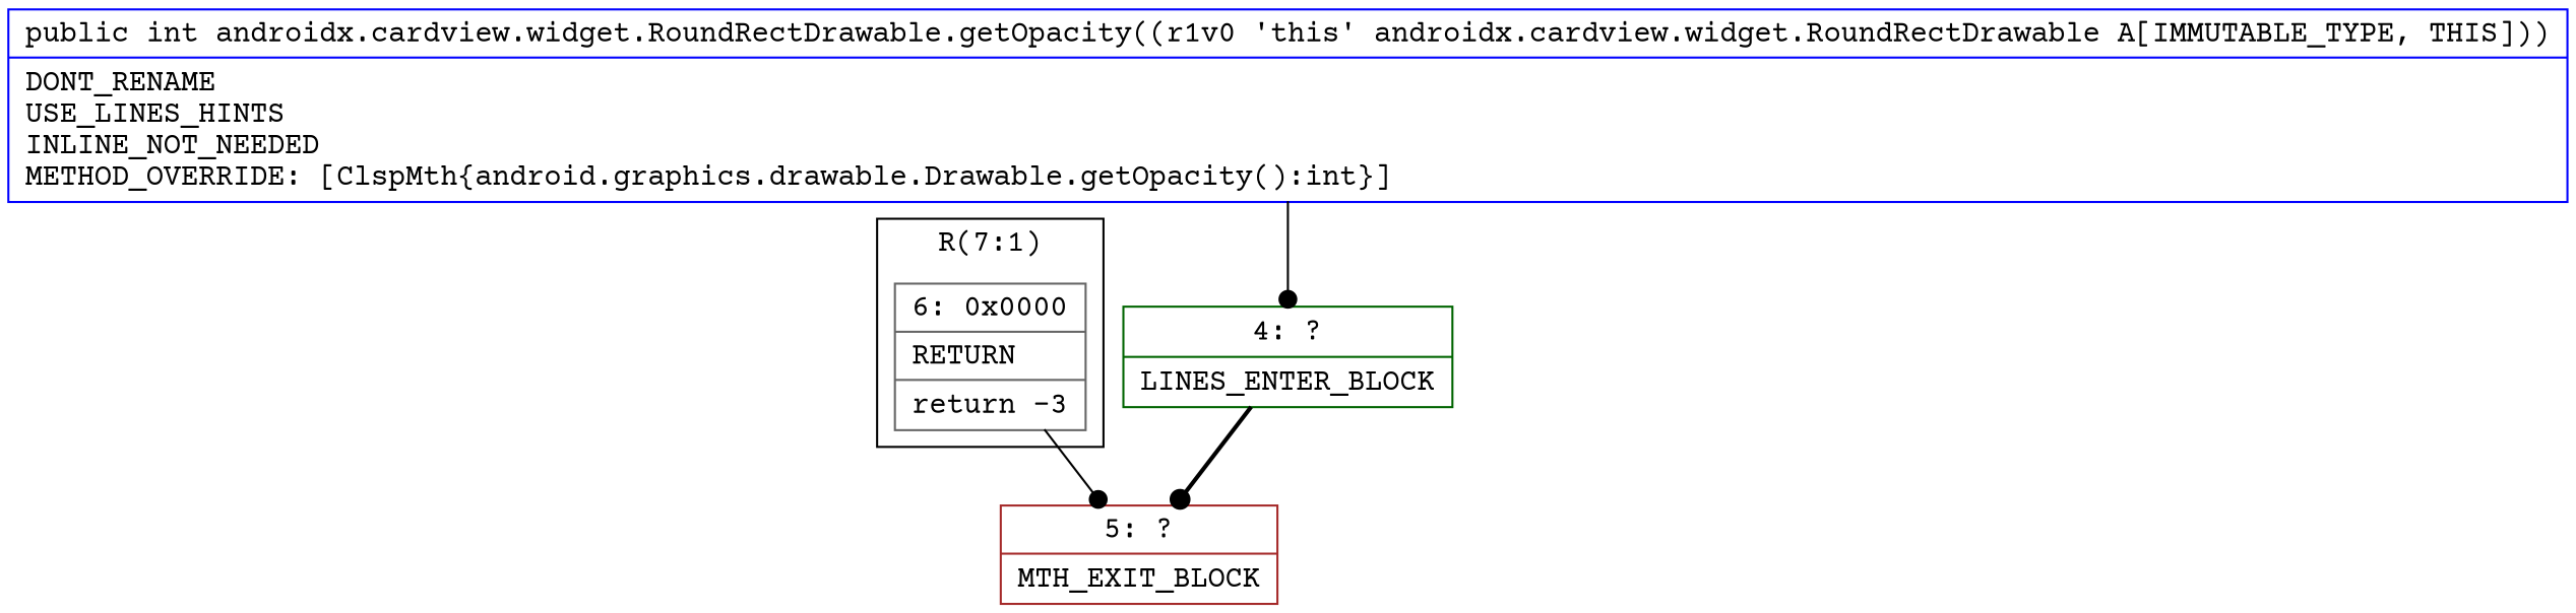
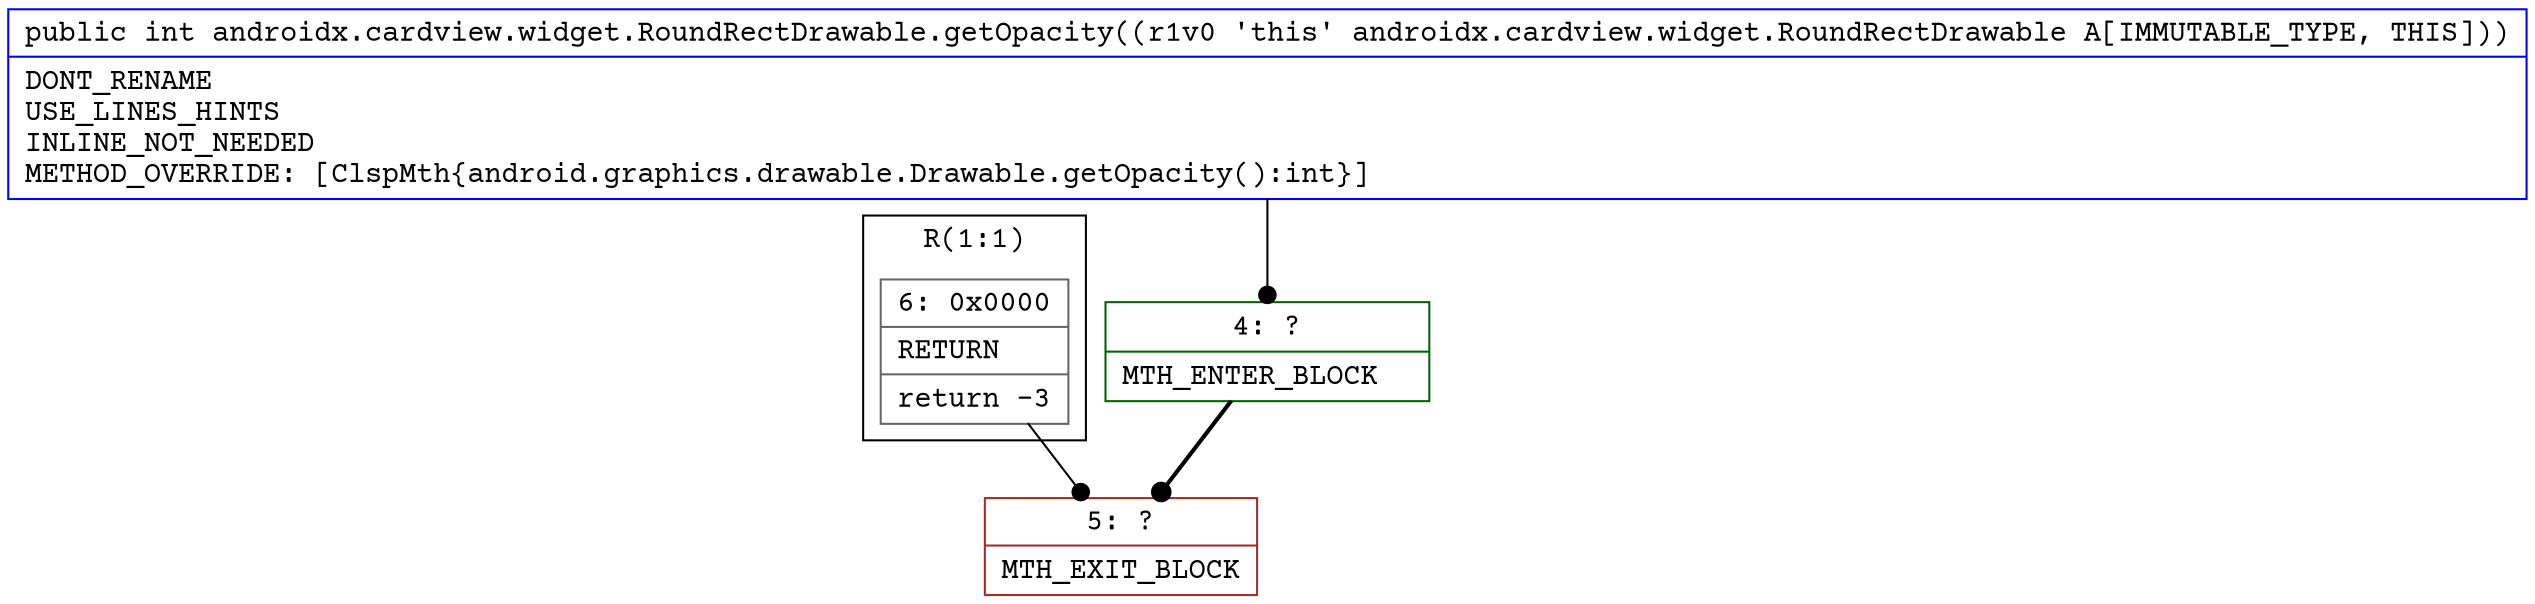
  digraph {
    fontname="Courier Prime"
    node [fontname="Courier Prime" shape=record]
    edge [arrowhead=dot fontname="Courier Prime" style=solid]
    n1 [color=gray40 label="{6\:\ 0x0000|RETURN\l|return \-3\l}"]
    n2 [color=brown label="{5\:\ ?|MTH_EXIT_BLOCK\l}"]
-   n3 [color=darkgreen label="{4\:\ ?|LINES_ENTER_BLOCK\l}"]
+   n3 [color=darkgreen label="{4\:\ ?|MTH_ENTER_BLOCK\l}"]
    n4 [color=blue label="{public int androidx.cardview.widget.RoundRectDrawable.getOpacity((r1v0 'this' androidx.cardview.widget.RoundRectDrawable A[IMMUTABLE_TYPE, THIS]))  | DONT_RENAME\lUSE_LINES_HINTS\lINLINE_NOT_NEEDED\lMETHOD_OVERRIDE: [ClspMth\{android.graphics.drawable.Drawable.getOpacity():int\}]\l}"]
    subgraph cluster_1 {
-     label="R(7:1)"
+     label="R(1:1)"
      n1
    }
    n1 -> n2
    n3 -> n2 [style=bold]
    n4 -> n3
  }
